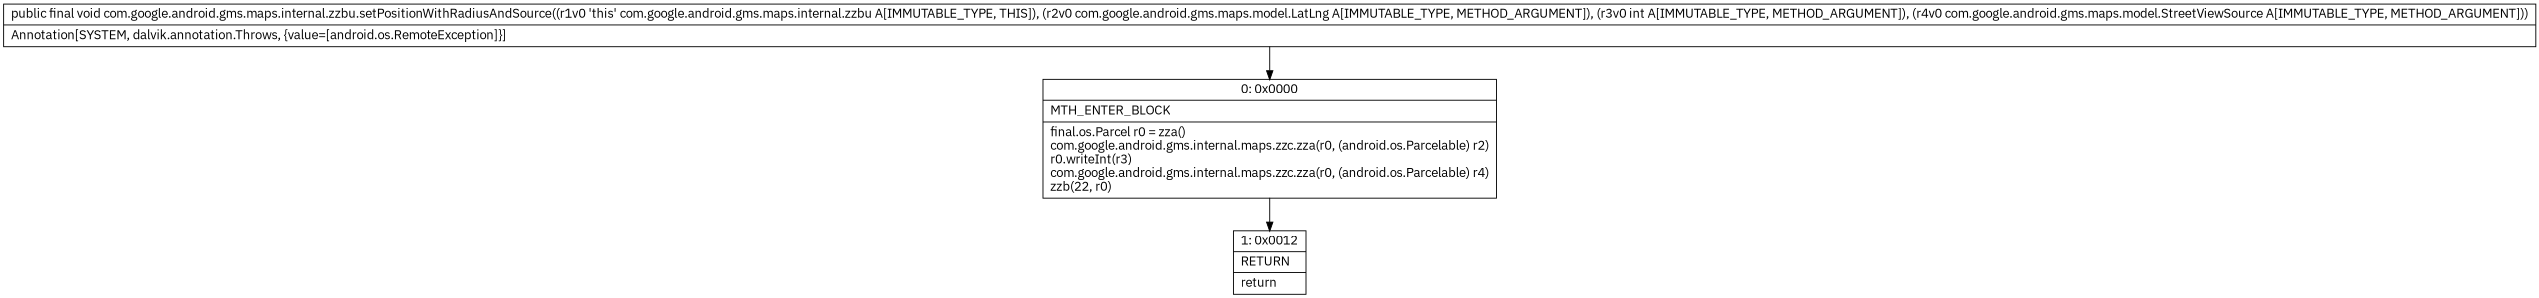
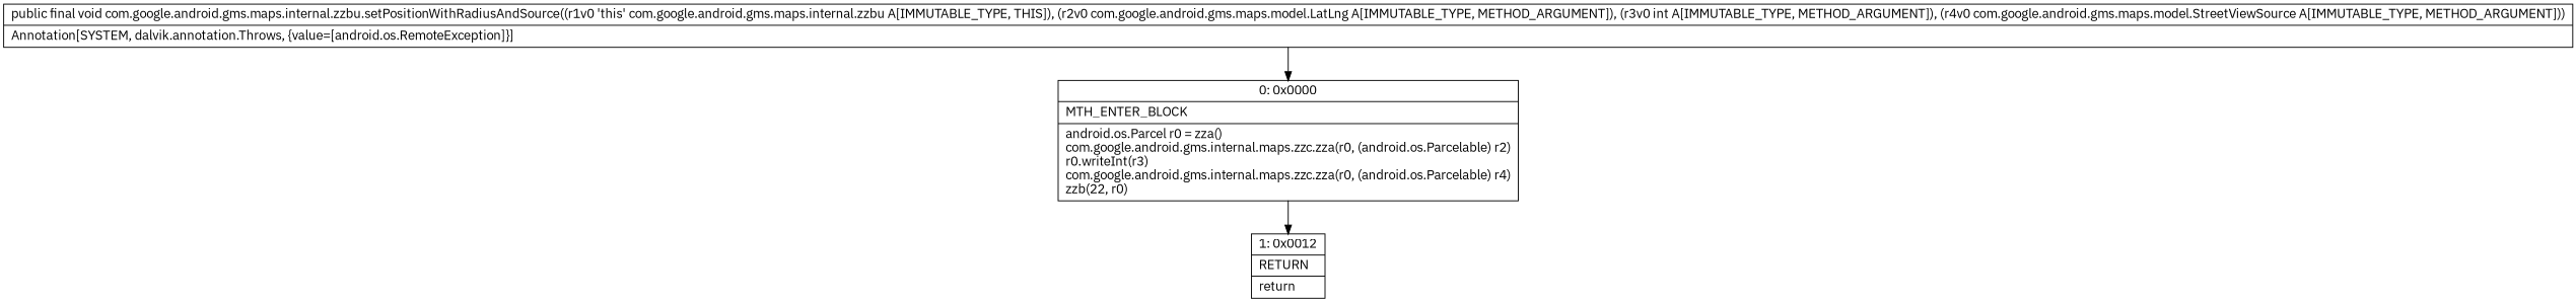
  digraph {
    fontname="IBM Plex Sans"
    node [shape=record fontname="IBM Plex Sans"]
    edge [fontname="IBM Plex Sans"]
-   n1 [label="{0\:\ 0x0000|MTH_ENTER_BLOCK\l|final.os.Parcel r0 = zza()\lcom.google.android.gms.internal.maps.zzc.zza(r0, (android.os.Parcelable) r2)\lr0.writeInt(r3)\lcom.google.android.gms.internal.maps.zzc.zza(r0, (android.os.Parcelable) r4)\lzzb(22, r0)\l}"]
+   n1 [label="{0\:\ 0x0000|MTH_ENTER_BLOCK\l|android.os.Parcel r0 = zza()\lcom.google.android.gms.internal.maps.zzc.zza(r0, (android.os.Parcelable) r2)\lr0.writeInt(r3)\lcom.google.android.gms.internal.maps.zzc.zza(r0, (android.os.Parcelable) r4)\lzzb(22, r0)\l}"]
    n2 [label="{1\:\ 0x0012|RETURN\l|return\l}"]
    n3 [label="{public final void com.google.android.gms.maps.internal.zzbu.setPositionWithRadiusAndSource((r1v0 'this' com.google.android.gms.maps.internal.zzbu A[IMMUTABLE_TYPE, THIS]), (r2v0 com.google.android.gms.maps.model.LatLng A[IMMUTABLE_TYPE, METHOD_ARGUMENT]), (r3v0 int A[IMMUTABLE_TYPE, METHOD_ARGUMENT]), (r4v0 com.google.android.gms.maps.model.StreetViewSource A[IMMUTABLE_TYPE, METHOD_ARGUMENT]))  | Annotation[SYSTEM, dalvik.annotation.Throws, \{value=[android.os.RemoteException]\}]\l}"]
    n1 -> n2
    n3 -> n1
  }
